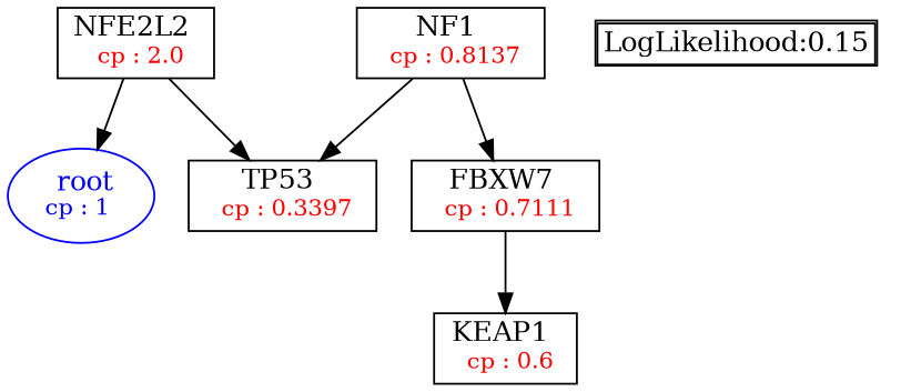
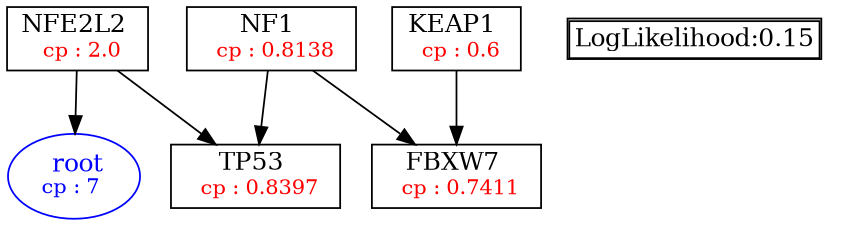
  digraph {
    fontsize=10
    node [shape=box]
-   n1 [color=Blue label=<<font color='Blue'> root</font><br/><font color='Blue' POINT-SIZE='12'>cp : 1 </font>> shape=oval]
+   n1 [color=Blue label=<<font color='Blue'> root</font><br/><font color='Blue' POINT-SIZE='12'>cp : 7 </font>> shape=oval]
    n2 [label=<NFE2L2 <br/> <font color='Red' POINT-SIZE='12'> cp : 2.0 </font>>]
-   n3 [label=<TP53 <br/> <font color='Red' POINT-SIZE='12'> cp : 0.3397 </font>>]
-   n4 [label=<NF1 <br/> <font color='Red' POINT-SIZE='12'> cp : 0.8137 </font>>]
-   n5 [label=<FBXW7 <br/> <font color='Red' POINT-SIZE='12'> cp : 0.7111 </font>>]
+   n3 [label=<TP53 <br/> <font color='Red' POINT-SIZE='12'> cp : 0.8397 </font>>]
+   n4 [label=<NF1 <br/> <font color='Red' POINT-SIZE='12'> cp : 0.8138 </font>>]
+   n5 [label=<FBXW7 <br/> <font color='Red' POINT-SIZE='12'> cp : 0.7411 </font>>]
    n6 [label=<KEAP1 <br/> <font color='Red' POINT-SIZE='12'> cp : 0.6 </font>>]
    n7 [label=<<TABLE BORDER="1" CELLBORDER="1" CELLSPACING="0" >     <TR><TD ALIGN="LEFT">LogLikelihood:0.15</TD></TR>     </TABLE>> shape=plaintext]
    n2 -> n1
    n2 -> n3
    n4 -> n3
    n4 -> n5
-   n5 -> n6
+   n6 -> n5
  }
